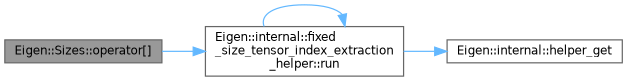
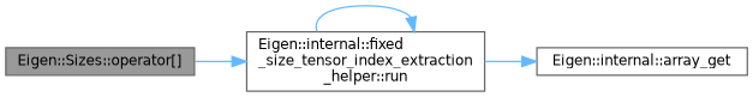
  digraph {
    rankdir=LR
    node [color=grey40 fillcolor=white fontname=Helvetica fontsize=10 shape=box style=filled]
    edge [color=steelblue1 fontname=Helvetica fontsize=10 labelfontname=Helvetica labelfontsize=10 style=solid]
    n1 [color=gray40 fillcolor=grey60 fontcolor=black height=0.2 label="Eigen::Sizes::operator[]" width=0.4]
    n2 [height=0.2 label="Eigen::internal::fixed\l_size_tensor_index_extraction\l_helper::run" width=0.4]
-   n3 [height=0.2 label="Eigen::internal::helper_get" width=0.4]
+   n3 [height=0.2 label="Eigen::internal::array_get" width=0.4]
    n1 -> n2
    n2 -> n2
    n2 -> n3
  }
